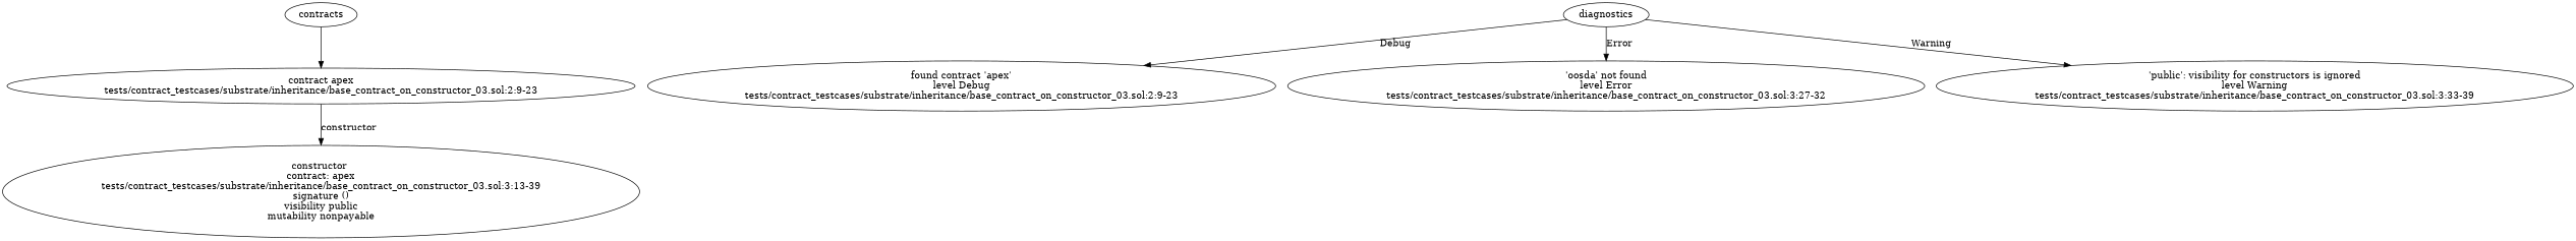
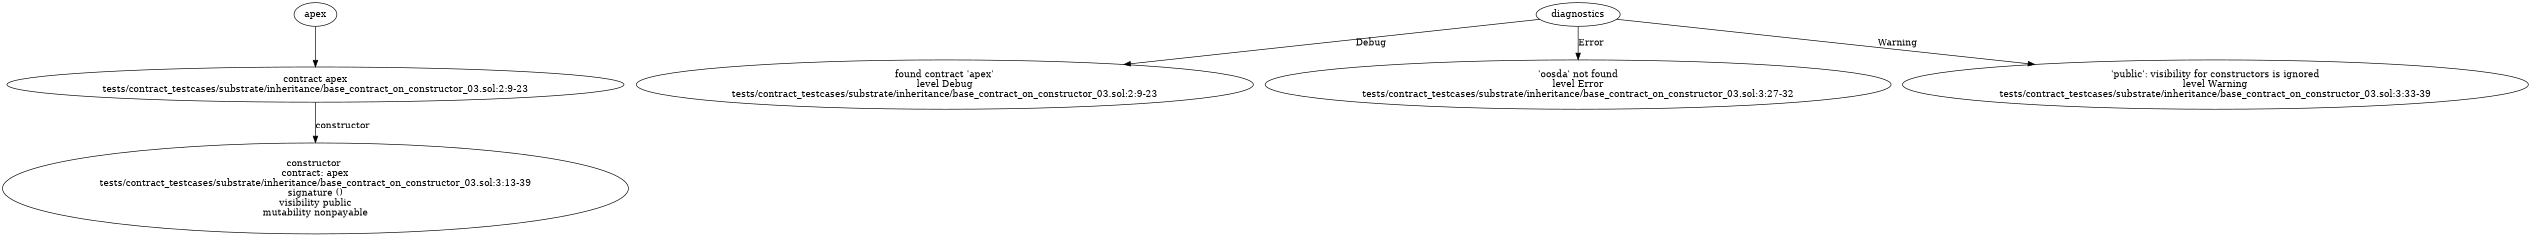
  strict digraph {
    n1 [label="contract apex\ntests/contract_testcases/substrate/inheritance/base_contract_on_constructor_03.sol:2:9-23"]
    n2 [label="constructor \ncontract: apex\ntests/contract_testcases/substrate/inheritance/base_contract_on_constructor_03.sol:3:13-39\nsignature ()\nvisibility public\nmutability nonpayable"]
    n3 [label="found contract 'apex'\nlevel Debug\ntests/contract_testcases/substrate/inheritance/base_contract_on_constructor_03.sol:2:9-23"]
    n4 [label="'oosda' not found\nlevel Error\ntests/contract_testcases/substrate/inheritance/base_contract_on_constructor_03.sol:3:27-32"]
    n5 [label="'public': visibility for constructors is ignored\nlevel Warning\ntests/contract_testcases/substrate/inheritance/base_contract_on_constructor_03.sol:3:33-39"]
-   contracts
+   contracts [label=apex]
    diagnostics
    n1 -> n2 [label=constructor]
    contracts -> n1
    diagnostics -> n3 [label=Debug]
    diagnostics -> n4 [label=Error]
    diagnostics -> n5 [label=Warning]
  }
